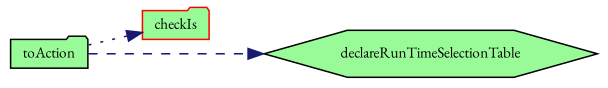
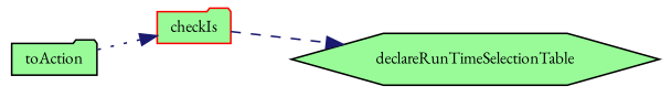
  digraph {
    fontname="EB Garamond"
    rankdir=LR
    node [color=black fillcolor=palegreen fontname="EB Garamond" fontsize=10 shape=folder style=filled]
    edge [color=midnightblue fontname="EB Garamond" fontsize=10 labelfontname=FreeSans labelfontsize=10]
    n1 [fontcolor=black height=0.2 label=toAction width=0.4]
    n2 [color=red height=0.2 label=checkIs width=0.4]
    n3 [height=0.2 label=declareRunTimeSelectionTable shape=hexagon width=0.4]
    n1 -> n2 [style=dotted]
-   n1 -> n3 [style=dashed]
+   n2 -> n3 [style=dashed]
  }
